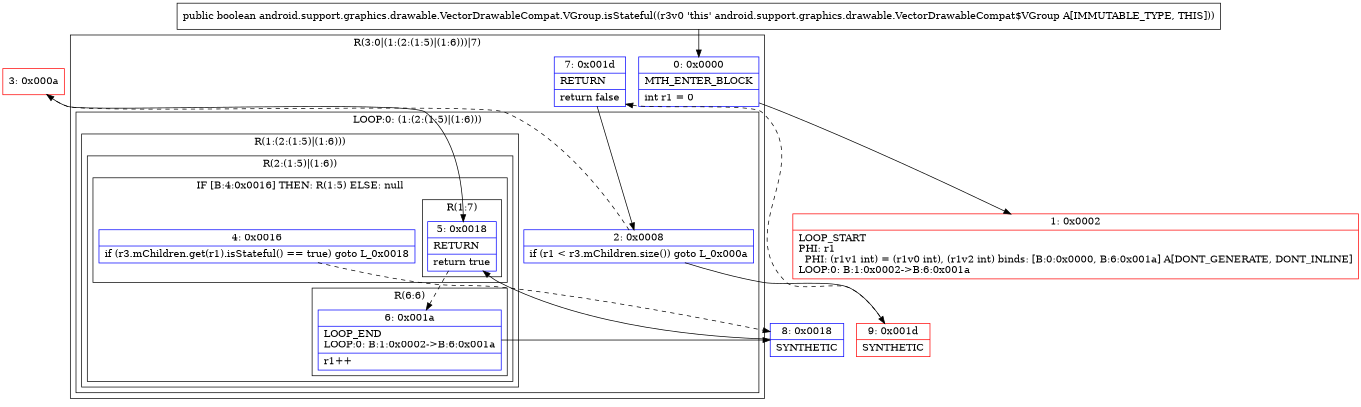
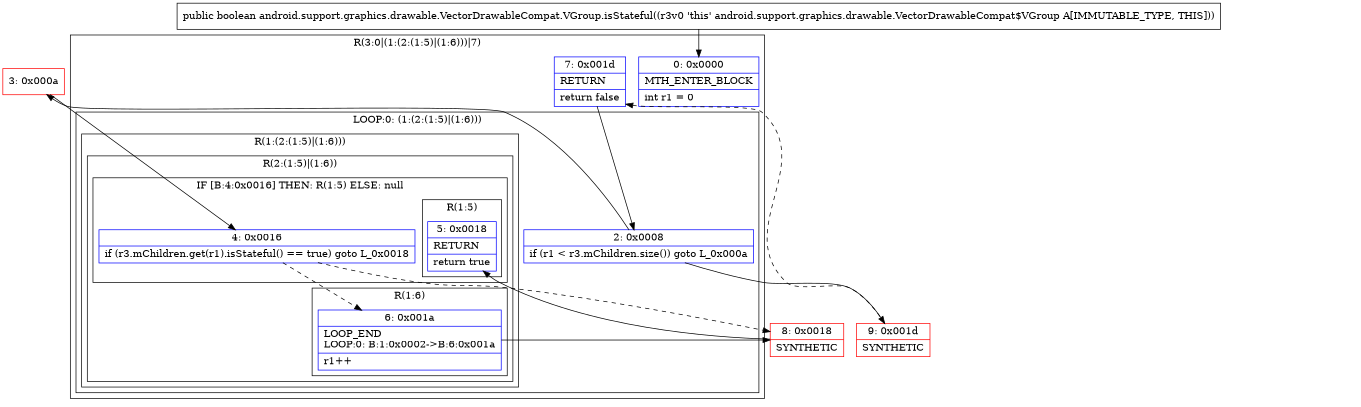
  digraph {
    node [color=blue shape=record]
    n1 [label="{5\:\ 0x0018|RETURN\l|return true\l}"]
    n2 [label="{4\:\ 0x0016|if (r3.mChildren.get(r1).isStateful() == true) goto L_0x0018\l}"]
    n3 [label="{6\:\ 0x001a|LOOP_END\lLOOP:0: B:1:0x0002\-\>B:6:0x001a\l|r1++\l}"]
    n4 [label="{2\:\ 0x0008|if (r1 \< r3.mChildren.size()) goto L_0x000a\l}"]
    n5 [label="{0\:\ 0x0000|MTH_ENTER_BLOCK\l|int r1 = 0\l}"]
    n6 [label="{7\:\ 0x001d|RETURN\l|return false\l}"]
-   n7 [label="{8\:\ 0x0018|SYNTHETIC\l}"]
+   n7 [color=red label="{8\:\ 0x0018|SYNTHETIC\l}"]
    n8 [color=red label="{3\:\ 0x000a}"]
    n9 [color=red label="{9\:\ 0x001d|SYNTHETIC\l}"]
-   n10 [color=red label="{1\:\ 0x0002|LOOP_START\lPHI: r1 \l  PHI: (r1v1 int) = (r1v0 int), (r1v2 int) binds: [B:0:0x0000, B:6:0x001a] A[DONT_GENERATE, DONT_INLINE]\lLOOP:0: B:1:0x0002\-\>B:6:0x001a\l}"]
    n11 [label="{public boolean android.support.graphics.drawable.VectorDrawableCompat.VGroup.isStateful((r3v0 'this' android.support.graphics.drawable.VectorDrawableCompat$VGroup A[IMMUTABLE_TYPE, THIS])) }" color=""]
    subgraph cluster_1 {
      label="R(3:0|(1:(2:(1:5)|(1:6)))|7)"
      n5
      n6
      subgraph cluster_2 {
        label="LOOP:0: (1:(2:(1:5)|(1:6)))"
        n4
        subgraph cluster_3 {
          label="R(1:(2:(1:5)|(1:6)))"
          subgraph cluster_4 {
            label="R(2:(1:5)|(1:6))"
            subgraph cluster_5 {
              label="IF [B:4:0x0016] THEN: R(1:5) ELSE: null"
              n2
              subgraph cluster_6 {
-               label="R(1:7)"
+               label="R(1:5)"
                n1
              }
            }
            subgraph cluster_7 {
-             label="R(6:6)"
+             label="R(1:6)"
              n3
            }
          }
        }
      }
    }
-   n1 -> n3 [style=dashed]
+   n2 -> n3 [style=dashed]
    n2 -> n7 [style=dashed]
    n3 -> n7
-   n4 -> n8 [style=dashed]
+   n4 -> n8
    n4 -> n9 [style=solid]
-   n5 -> n10
    n6 -> n4
    n7 -> n1
-   n8 -> n1
+   n8 -> n2
    n9 -> n6 [style=dashed]
    n11 -> n5
  }
